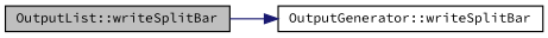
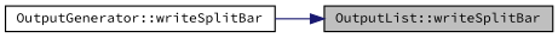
  digraph {
    rankdir=LR
    fontname="Source Code Pro"
    node [color=black fontname="Source Code Pro" fontsize=10 shape=record style=filled]
    n1 [fillcolor=grey75 fontcolor=black height=0.2 label="OutputList::writeSplitBar" width=0.4]
    n2 [fillcolor=white height=0.2 label="OutputGenerator::writeSplitBar" width=0.4]
-   n1 -> n2 [color=midnightblue fontname="Source Code Pro" fontsize=10 labelfontname=Helvetica labelfontsize=10 style=solid]
+   n2 -> n1 [color=midnightblue fontname="Source Code Pro" fontsize=10 labelfontname=Helvetica labelfontsize=10 style=solid]
  }
